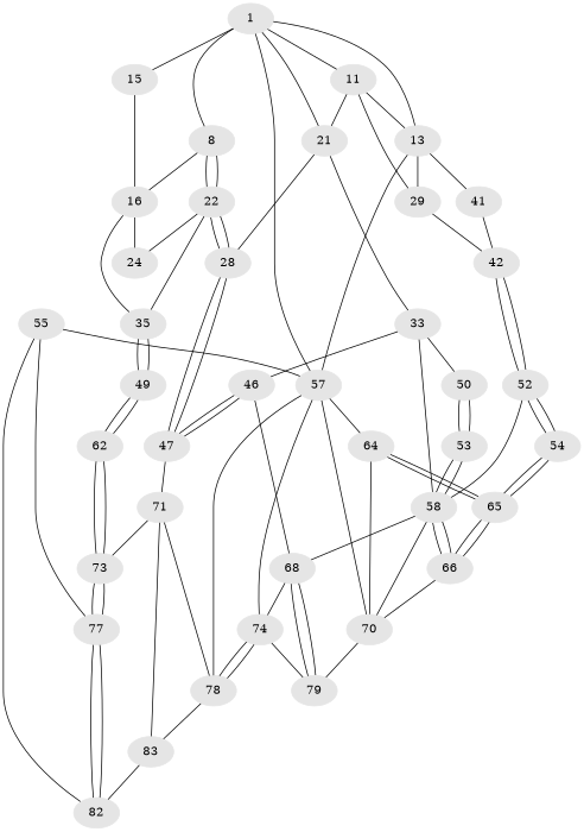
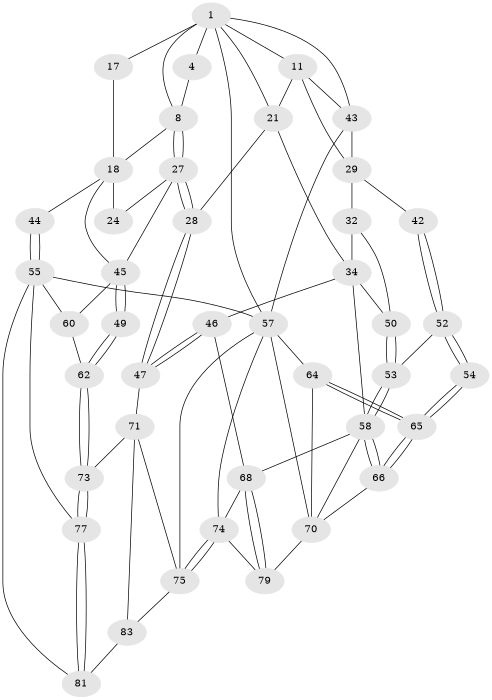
  graph {
    node [color=gray90 style=filled]
    1 [super="+2+6"]
+   4 [super="+5"]
    8 [super="+9"]
    11 [super="+12"]
-   13 [super="+14"]
-   17 [label=15]
+   13 [super="+14" label=43]
+   17
    21 [super="+25"]
    57 [super="+63+83"]
-   18 [super="+19" label=16]
-   22 [super="+23"]
+   18 [super="+19"]
+   22 [super="+23" label=27]
    29 [super="+38+30"]
-   41
    n13 [label=28]
-   34 [super="+45" label=33]
+   34 [super="+45"]
    64
    70 [super="+78"]
    74 [super="+82"]
-   75 [super="+76" label=78]
+   75 [super="+76"]
    24
-   35 [super="+36"]
+   35 [super="+36" label=45]
+   44
+   32 [super="+33"]
    42
    54
    65
    49
+   60
    55 [super="+56+61"]
    47 [super="+48"]
    50
    46
    58 [super="+59"]
    71 [super="+72"]
    52
    53
    68 [super="+69"]
    66
    62
    77
-   81 [label=82]
+   81
    79
    73
    n43 [label=83]
+   1 -- 4
    1 -- 8
    1 -- 11
    1 -- 13
    1 -- 17 [weight=2]
    1 -- 21
    1 -- 57
+   4 -- 8 [weight=2]
    8 -- 18
    8 -- 22
    8 -- 22
    11 -- 13
    11 -- 21 [weight=2]
    11 -- 29
    13 -- 57
    13 -- 29 [weight=2]
-   13 -- 41 [weight=2]
    17 -- 18
    21 -- n13
    21 -- 34
    57 -- 64
    57 -- 70 [weight=2]
    57 -- 74
    57 -- 75
    18 -- 24 [weight=2]
    18 -- 35
+   18 -- 44 [weight=2]
    22 -- n13
    22 -- n13
    22 -- 24
    22 -- 35
+   29 -- 32 [weight=2]
    29 -- 42
-   41 -- 42
    n13 -- 47
    n13 -- 47
    34 -- 50
    34 -- 46
    34 -- 58
    64 -- 70
    64 -- 65
    64 -- 65
    70 -- 79
    74 -- 75
    74 -- 75
    74 -- 79
    75 -- n43
    35 -- 49
    35 -- 49
+   35 -- 60
+   44 -- 55
+   44 -- 55
+   32 -- 34
+   32 -- 50
    42 -- 52
    42 -- 52
    54 -- 65
    54 -- 65
    65 -- 66
    65 -- 66
    49 -- 62
    49 -- 62
+   60 -- 62
    55 -- 57
+   55 -- 60
    55 -- 77
    55 -- 81
    47 -- 71
    50 -- 53
    50 -- 53
    46 -- 47
    46 -- 47
    46 -- 68
    58 -- 70
    58 -- 68
    58 -- 66
    58 -- 66
    71 -- 75
    71 -- 73
    71 -- n43
    52 -- 54
    52 -- 54
-   52 -- 58
+   52 -- 53
    53 -- 58
    53 -- 58
    68 -- 74
    68 -- 79
    68 -- 79
    66 -- 70
    62 -- 73
    62 -- 73
    77 -- 81
    77 -- 81
    73 -- 77
    73 -- 77
    n43 -- 81
  }
